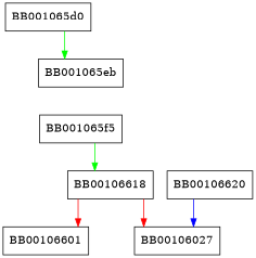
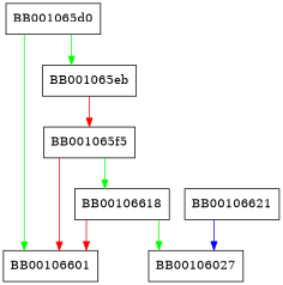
  digraph {
    splines=ortho
    node [shape=box]
    edge [color=green]
    BB001065d0
    BB00106601
    BB001065eb
    BB001065f5
    BB00106618
    n6 [label=BB00106027]
-   BB00106620
+   BB00106620 [label=BB00106621]
+   BB001065d0 -> BB00106601
    BB001065d0 -> BB001065eb
+   BB001065eb -> BB001065f5 [color=red]
+   BB001065f5 -> BB00106601 [color=red]
    BB001065f5 -> BB00106618
    BB00106618 -> BB00106601 [color=red]
-   BB00106618 -> n6 [color=red]
+   BB00106618 -> n6
    BB00106620 -> n6 [color=blue]
  }
